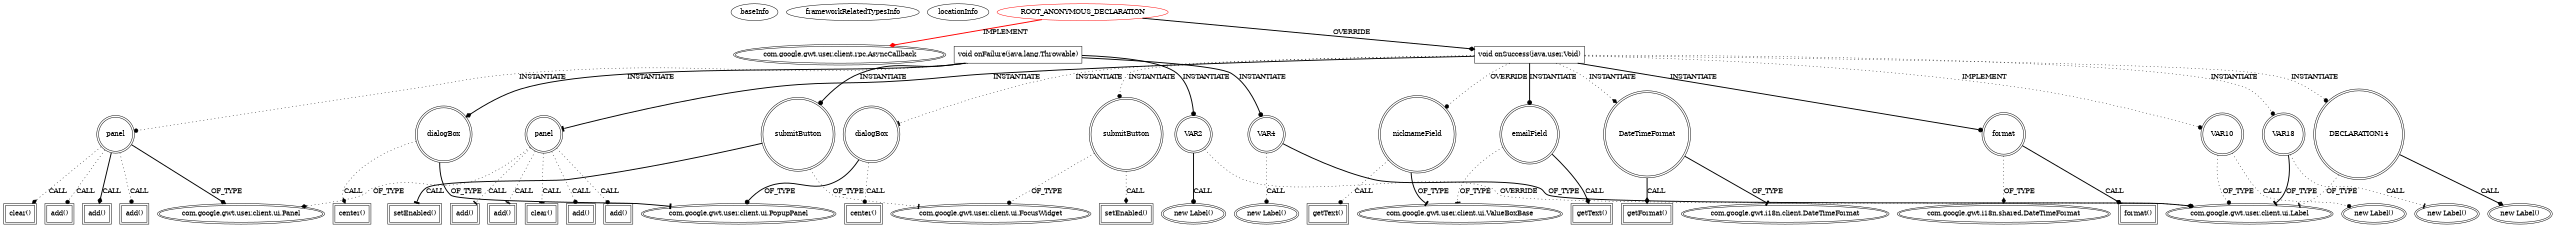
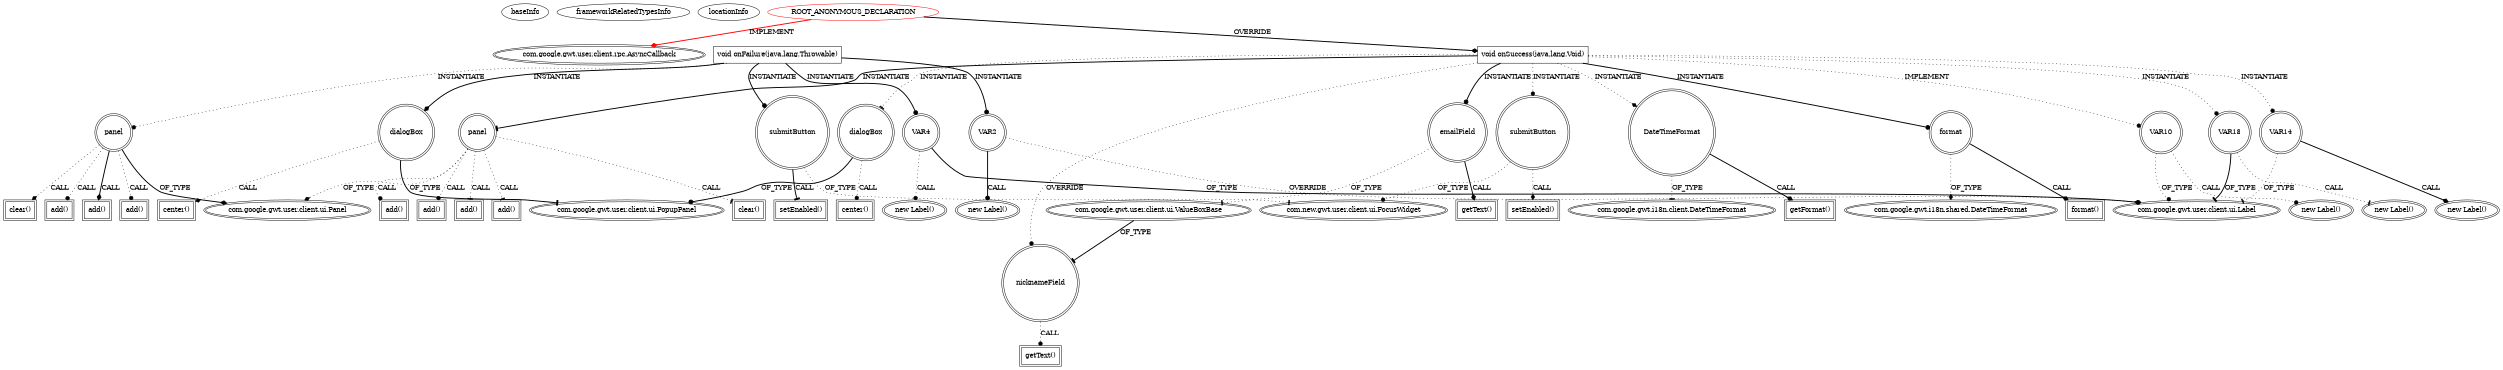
  digraph {
    node [isFrameworkType=true vertexType=INSIDE_CALL peripheries=2 shape=box]
    edge [arrowhead=dot style=dotted]
    baseInfo [category=extension_graph graphId=4118 isAnonymous=true possibleRelation=false isFrameworkType="" vertexType="" peripheries="" shape=""]
    frameworkRelatedTypesInfo [0="com.google.gwt.user.client.rpc.AsyncCallback" isFrameworkType="" vertexType="" peripheries="" shape=""]
    locationInfo [contextSignature="void onClick(com.google.gwt.event.dom.client.ClickEvent)" filePath="/nakaken0629-mezamashimailgwt/mezamashimailgwt-master/mezamashimailgwt/src/com/appspot/mezamashimailgwt/client/Mezamashimailgwt.java" graphId=4118 projectName="nakaken0629-mezamashimailgwt" isFrameworkType="" vertexType="" peripheries="" shape=""]
    n4 [color=red isFrameworkType=false label=ROOT_ANONYMOUS_DECLARATION vertexType=ROOT_ANONYMOUS_DECLARATION peripheries="" shape=""]
    n5 [label="com.google.gwt.user.client.rpc.AsyncCallback" vertexType=FRAMEWORK_INTERFACE_TYPE shape=""]
-   n6 [isFrameworkType=false label="void onSuccess(java.user.Void)" vertexType=OVERRIDING_METHOD_DECLARATION peripheries=""]
+   n6 [isFrameworkType=false label="void onSuccess(java.lang.Void)" vertexType=OVERRIDING_METHOD_DECLARATION peripheries=""]
    n7 [isFrameworkType=false label="void onFailure(java.lang.Throwable)" vertexType=OVERRIDING_METHOD_DECLARATION peripheries=""]
    n8 [label=panel shape=circle vertexType=VARIABLE_EXPRESION]
    n9 [label=VAR2 shape=circle vertexType=VARIABLE_EXPRESION]
    n10 [label=VAR4 shape=circle vertexType=VARIABLE_EXPRESION]
    n11 [label=dialogBox shape=circle vertexType=VARIABLE_EXPRESION]
    n12 [label=submitButton shape=circle vertexType=VARIABLE_EXPRESION]
    n13 [label=panel shape=circle vertexType=VARIABLE_EXPRESION]
    n14 [label=VAR10 shape=circle vertexType=VARIABLE_EXPRESION]
    n15 [label=nicknameField shape=circle vertexType=VARIABLE_EXPRESION]
    n16 [label=DateTimeFormat shape=circle vertexType=VARIABLE_EXPRESION]
-   n17 [label=DECLARATION14 shape=circle vertexType=VARIABLE_EXPRESION]
+   n17 [label=VAR14 shape=circle vertexType=VARIABLE_EXPRESION]
    n18 [label=format shape=circle vertexType=VARIABLE_EXPRESION]
    n19 [label=emailField shape=circle vertexType=VARIABLE_EXPRESION]
    n20 [label=VAR18 shape=circle vertexType=VARIABLE_EXPRESION]
    n21 [label=dialogBox shape=circle vertexType=VARIABLE_EXPRESION]
    n22 [label=submitButton shape=circle vertexType=VARIABLE_EXPRESION]
    n23 [label="com.google.gwt.user.client.ui.Panel" vertexType=FRAMEWORK_CLASS_TYPE shape=""]
    n24 [label="clear()"]
    n25 [label="add()"]
    n26 [label="add()"]
    n27 [label="add()"]
    n28 [label="com.google.gwt.user.client.ui.Label" vertexType=FRAMEWORK_CLASS_TYPE shape=""]
    n29 [label="new Label()" vertexType=CONSTRUCTOR_CALL shape=""]
    n30 [label="new Label()" vertexType=CONSTRUCTOR_CALL shape=""]
    n31 [label="com.google.gwt.user.client.ui.PopupPanel" vertexType=FRAMEWORK_CLASS_TYPE shape=""]
    n32 [label="center()"]
-   n33 [label="com.google.gwt.user.client.ui.FocusWidget" vertexType=FRAMEWORK_CLASS_TYPE shape=""]
+   n33 [label="com.new.gwt.user.client.ui.FocusWidget" vertexType=FRAMEWORK_CLASS_TYPE shape=""]
    n34 [label="setEnabled()"]
    n35 [label="clear()"]
    n36 [label="add()"]
    n37 [label="add()"]
    n38 [label="add()"]
    n39 [label="add()"]
    n40 [label="new Label()" vertexType=CONSTRUCTOR_CALL shape=""]
    n41 [label="com.google.gwt.user.client.ui.ValueBoxBase" vertexType=FRAMEWORK_CLASS_TYPE shape=""]
    n42 [label="getText()"]
    n43 [label="com.google.gwt.i18n.client.DateTimeFormat" vertexType=FRAMEWORK_CLASS_TYPE shape=""]
    n44 [label="getFormat()"]
    n45 [label="new Label()" vertexType=CONSTRUCTOR_CALL shape=""]
    n46 [label="com.google.gwt.i18n.shared.DateTimeFormat" vertexType=FRAMEWORK_CLASS_TYPE shape=""]
    n47 [label="format()"]
    n48 [label="getText()"]
    n49 [label="new Label()" vertexType=CONSTRUCTOR_CALL shape=""]
    n50 [label="center()"]
    n51 [label="setEnabled()"]
    n4 -> n5 [arrowhead=diamond color=red label=IMPLEMENT style=bold]
    n4 -> n6 [arrowhead=diamond label=OVERRIDE style=bold]
    n6 -> n13 [arrowhead=tee label=INSTANTIATE style=bold]
    n6 -> n14 [label=IMPLEMENT]
    n6 -> n15 [label=OVERRIDE]
    n6 -> n16 [arrowhead=diamond label=INSTANTIATE]
    n6 -> n17 [label=INSTANTIATE]
    n6 -> n18 [label=INSTANTIATE style=bold]
    n6 -> n19 [label=INSTANTIATE style=bold]
    n6 -> n20 [label=INSTANTIATE]
    n6 -> n21 [arrowhead=tee label=INSTANTIATE]
    n6 -> n22 [label=INSTANTIATE]
    n7 -> n8 [label=INSTANTIATE]
    n7 -> n9 [label=INSTANTIATE style=bold]
    n7 -> n10 [label=INSTANTIATE style=bold]
    n7 -> n11 [arrowhead=diamond label=INSTANTIATE style=bold]
    n7 -> n12 [label=INSTANTIATE style=bold]
    n8 -> n23 [arrowhead=diamond label=OF_TYPE style=bold]
    n8 -> n24 [arrowhead=diamond label=CALL]
    n8 -> n25 [label=CALL]
    n8 -> n26 [arrowhead=diamond label=CALL style=bold]
    n8 -> n27 [label=CALL]
    n9 -> n28 [label=OVERRIDE]
    n9 -> n29 [label=CALL style=bold]
    n10 -> n28 [arrowhead=diamond label=OF_TYPE style=bold]
    n10 -> n30 [label=CALL]
    n11 -> n31 [arrowhead=tee label=OF_TYPE style=bold]
    n11 -> n32 [arrowhead=diamond label=CALL]
    n12 -> n33 [arrowhead=tee label=OF_TYPE]
    n12 -> n34 [arrowhead=tee label=CALL style=bold]
    n13 -> n23 [arrowhead=diamond label=OF_TYPE]
    n13 -> n35 [arrowhead=tee label=CALL]
    n13 -> n36 [label=CALL]
    n13 -> n37 [label=CALL]
    n13 -> n38 [arrowhead=tee label=CALL]
    n13 -> n39 [arrowhead=tee label=CALL]
    n14 -> n28 [label=OF_TYPE]
    n14 -> n40 [label=CALL]
-   n15 -> n41 [arrowhead=tee label=OF_TYPE style=bold]
+   n41 -> n15 [arrowhead=tee label=OF_TYPE style=bold]
    n15 -> n42 [label=CALL]
-   n16 -> n43 [arrowhead=tee label=OF_TYPE style=bold]
+   n16 -> n43 [arrowhead=tee label=OF_TYPE]
    n16 -> n44 [arrowhead=diamond label=CALL style=bold]
    n17 -> n28 [arrowhead=tee label=OF_TYPE]
    n17 -> n45 [arrowhead=diamond label=CALL style=bold]
    n18 -> n46 [arrowhead=diamond label=OF_TYPE]
    n18 -> n47 [arrowhead=diamond label=CALL style=bold]
    n19 -> n41 [arrowhead=tee label=OF_TYPE]
    n19 -> n48 [arrowhead=diamond label=CALL style=bold]
    n20 -> n28 [arrowhead=tee label=OF_TYPE style=bold]
    n20 -> n49 [arrowhead=tee label=CALL]
    n21 -> n31 [label=OF_TYPE style=bold]
    n21 -> n50 [label=CALL]
    n22 -> n33 [label=OF_TYPE]
    n22 -> n51 [arrowhead=diamond label=CALL]
  }
